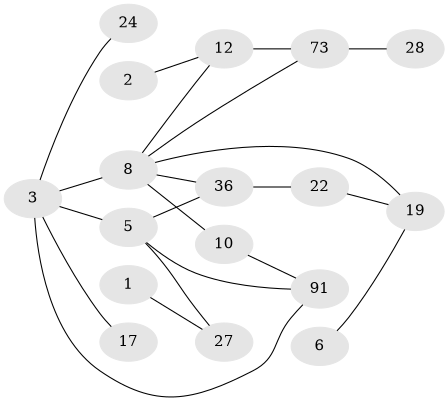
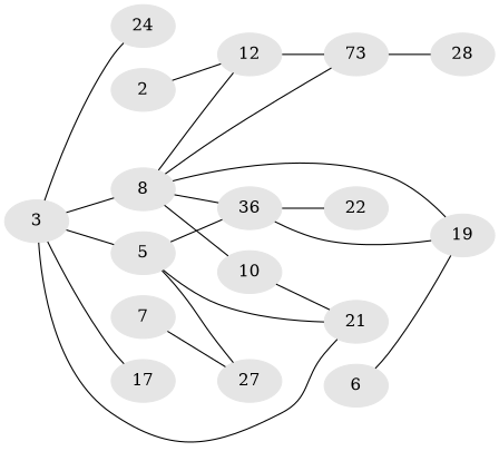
  graph {
    rankdir=LR
    node [color=gray90 style=filled]
    edge [weight=1.0]
    2
    12
    n3 [label=73]
    3
    5
    8
    n7 [label=17]
    24
-   21 [label=91]
+   21
    n10 [label=36]
    27
    19
    10
    22
    6
-   7 [label=1]
+   7
    28
    2 -- 12
    12 -- n3 [weight=2.0]
    n3 -- 28
    3 -- 5
    3 -- 8 [weight=2.0]
    3 -- n7
    3 -- 24
    3 -- 21
    5 -- 21
    5 -- n10
    5 -- 27
    8 -- 12
    8 -- n3
    8 -- n10
    8 -- 19
    8 -- 10
-   22 -- 19
+   n10 -- 19
    n10 -- 22
    10 -- 21
    6 -- 19
    7 -- 27
  }
